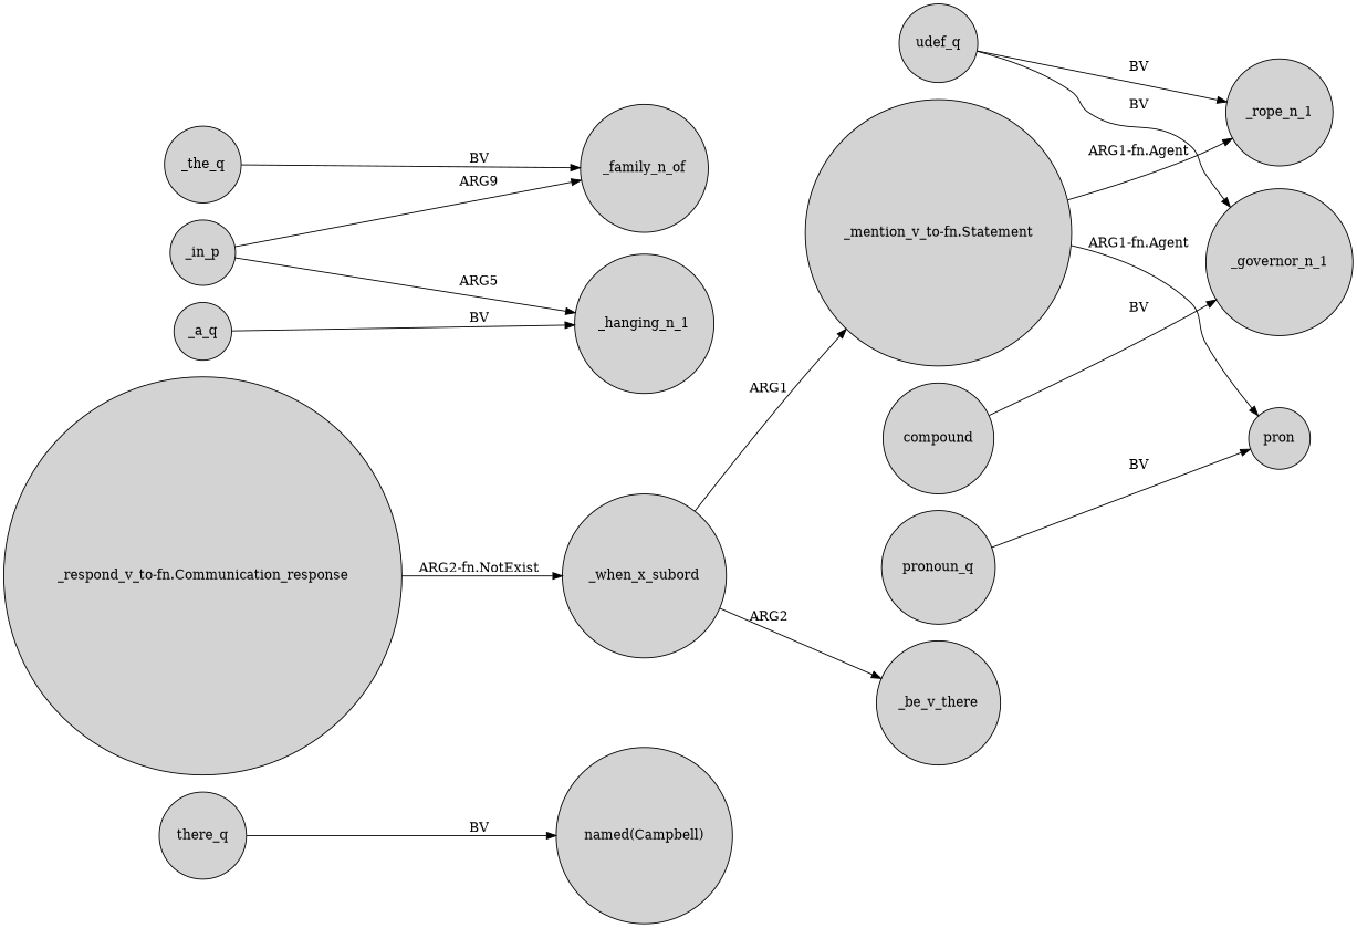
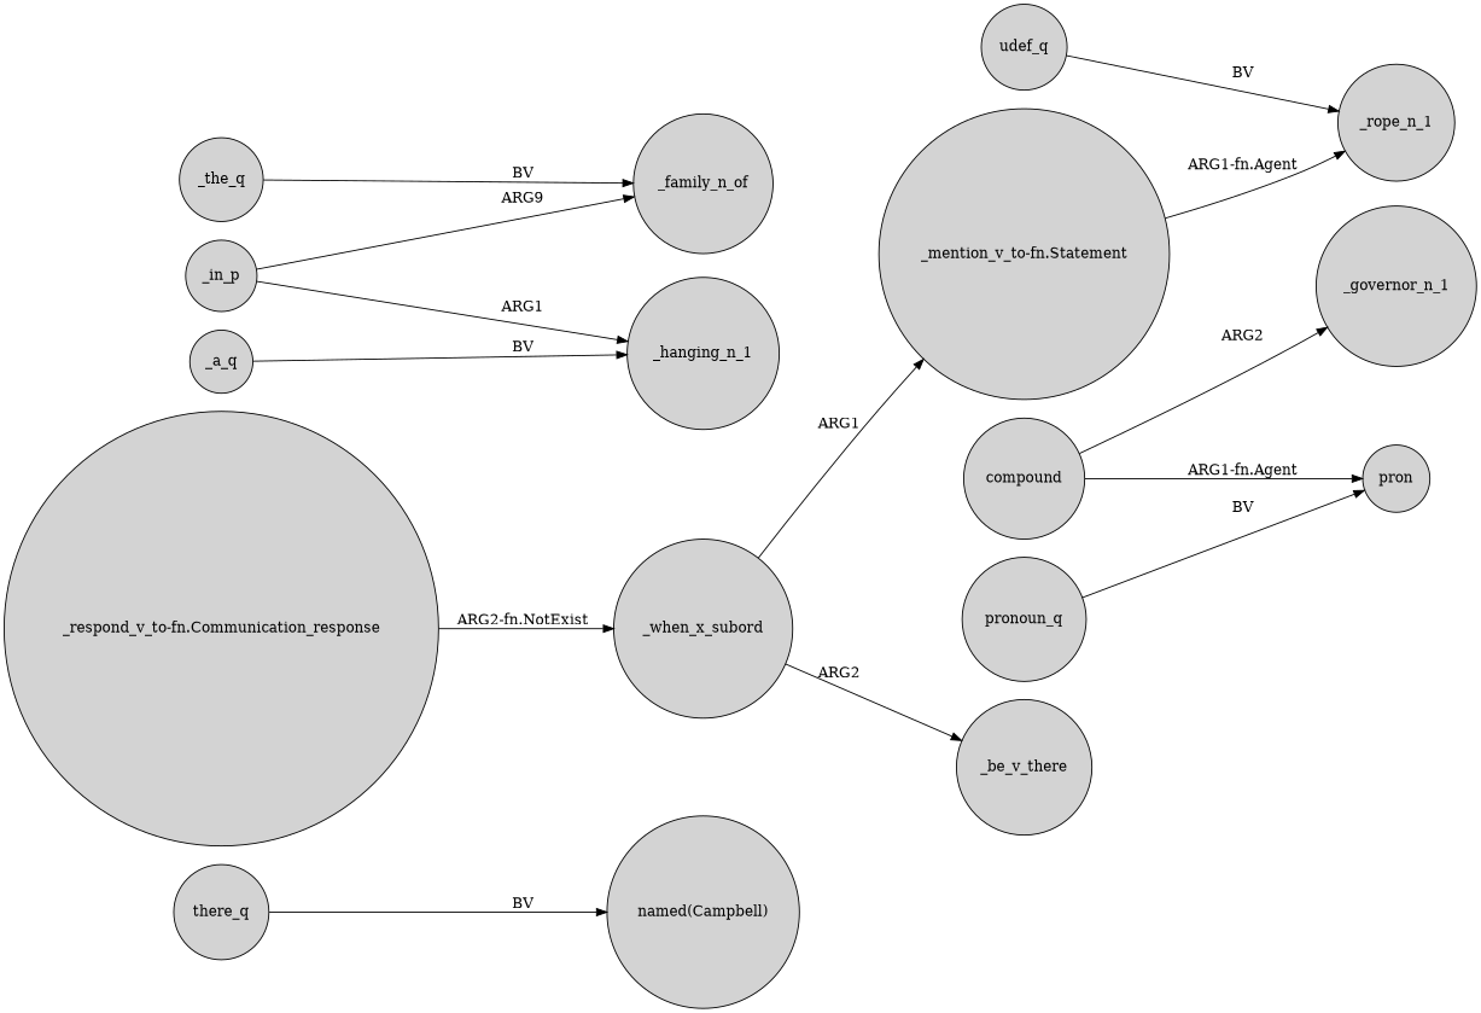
  digraph {
    rankdir=LR
    node [shape=circle style=filled]
    n1 [label=there_q]
    "named(Campbell)"
    "_respond_v_to-fn.Communication_response"
    _when_x_subord
    "_mention_v_to-fn.Statement"
    _be_v_there
    compound
    _governor_n_1
    _the_q
    _family_n_of
    _rope_n_1
    pron
    _a_q
    _hanging_n_1
    udef_q
    _in_p
    pronoun_q
    n1 -> "named(Campbell)" [label=BV]
    "_respond_v_to-fn.Communication_response" -> _when_x_subord [label="ARG2-fn.NotExist"]
    _when_x_subord -> "_mention_v_to-fn.Statement" [label=ARG1]
    _when_x_subord -> _be_v_there [label=ARG2]
    "_mention_v_to-fn.Statement" -> _rope_n_1 [label="ARG1-fn.Agent"]
-   "_mention_v_to-fn.Statement" -> pron [label="ARG1-fn.Agent"]
-   compound -> _governor_n_1 [label=BV]
+   compound -> pron [label="ARG1-fn.Agent"]
+   compound -> _governor_n_1 [label=ARG2]
    _the_q -> _family_n_of [label=BV]
    _a_q -> _hanging_n_1 [label=BV]
-   udef_q -> _governor_n_1 [label=BV]
    udef_q -> _rope_n_1 [label=BV]
    _in_p -> _family_n_of [label=ARG9]
-   _in_p -> _hanging_n_1 [label=ARG5]
+   _in_p -> _hanging_n_1 [label=ARG1]
    pronoun_q -> pron [label=BV]
  }
